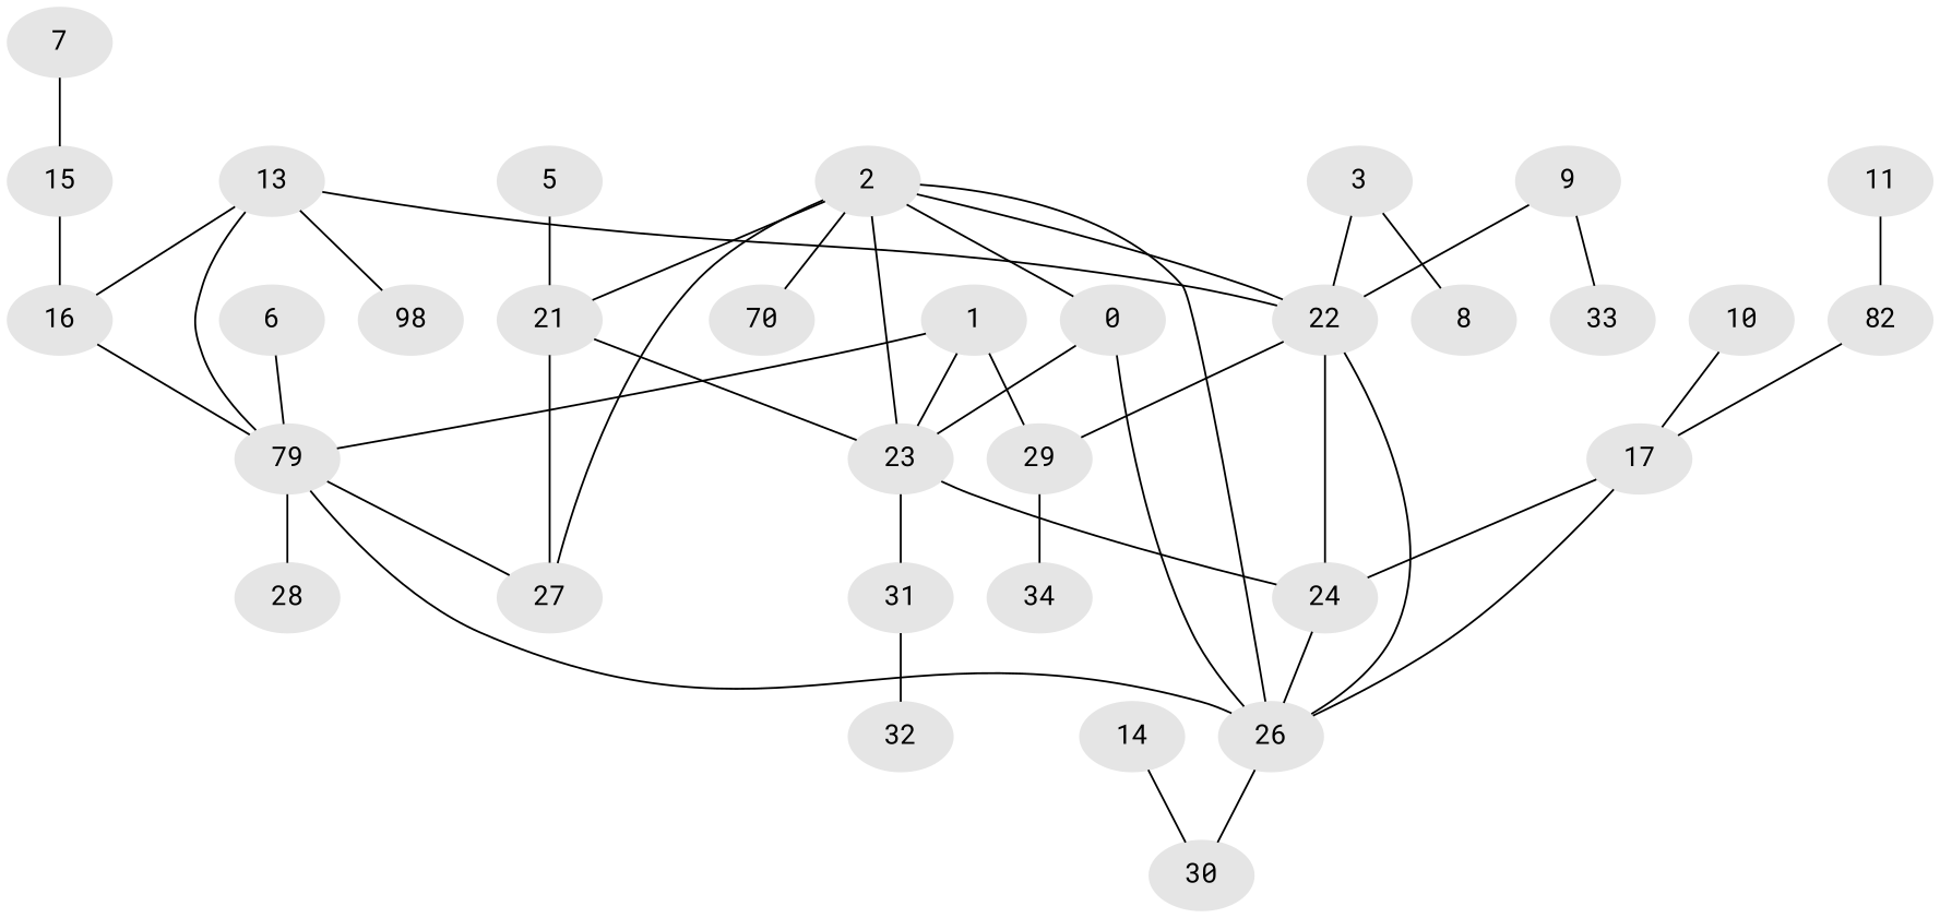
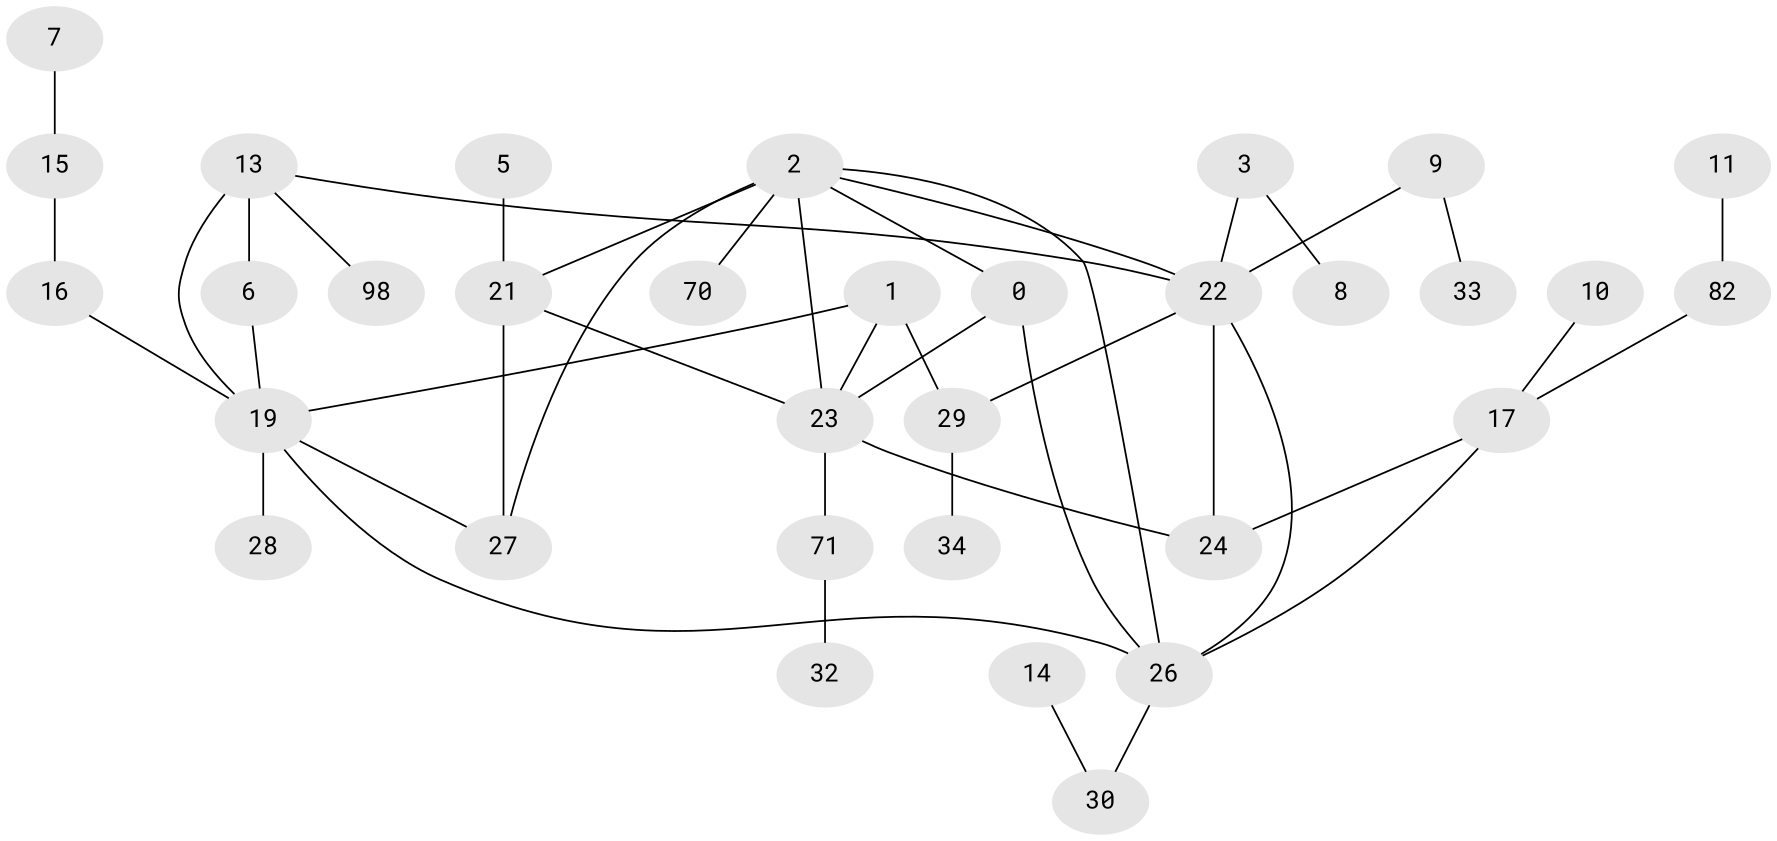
  graph {
    fontname="Roboto Mono"
    node [color=gray90 fontname="Roboto Mono" style=filled]
    edge [fontname="Roboto Mono" weight=1.0]
    1
-   19 [label=79]
+   19
    23
    29
    26
    27
    28
-   31
+   31 [label=71]
    24
    34
    2
    n12 [label=0]
    n13 [label=70]
    21
    22
    3
    8
    30
    5
    6
    7
    15
    16
    9
    33
    10
    17
    n28 [label=82]
    11
    13
    n31 [label=98]
    14
    32
    1 -- 19
    1 -- 23 [weight=2.0]
    1 -- 29
    19 -- 26
    19 -- 27
    19 -- 28
    23 -- 31
    23 -- 24
    29 -- 34
    26 -- 30
    31 -- 32
-   24 -- 26
    2 -- 23
    2 -- 26
    2 -- 27
    2 -- n12
    2 -- n13
    2 -- 21
    2 -- 22
    n12 -- 23
    n12 -- 26
    21 -- 23
    21 -- 27
    22 -- 29
    22 -- 26
    22 -- 24
    3 -- 22
    3 -- 8
    5 -- 21
    6 -- 19
    7 -- 15
    15 -- 16
    16 -- 19
    9 -- 22
    9 -- 33
    10 -- 17
    17 -- 26
    17 -- 24
    n28 -- 17
    11 -- n28
    13 -- 19
    13 -- 22
-   13 -- 16
+   13 -- 6
    13 -- n31
    14 -- 30
  }
